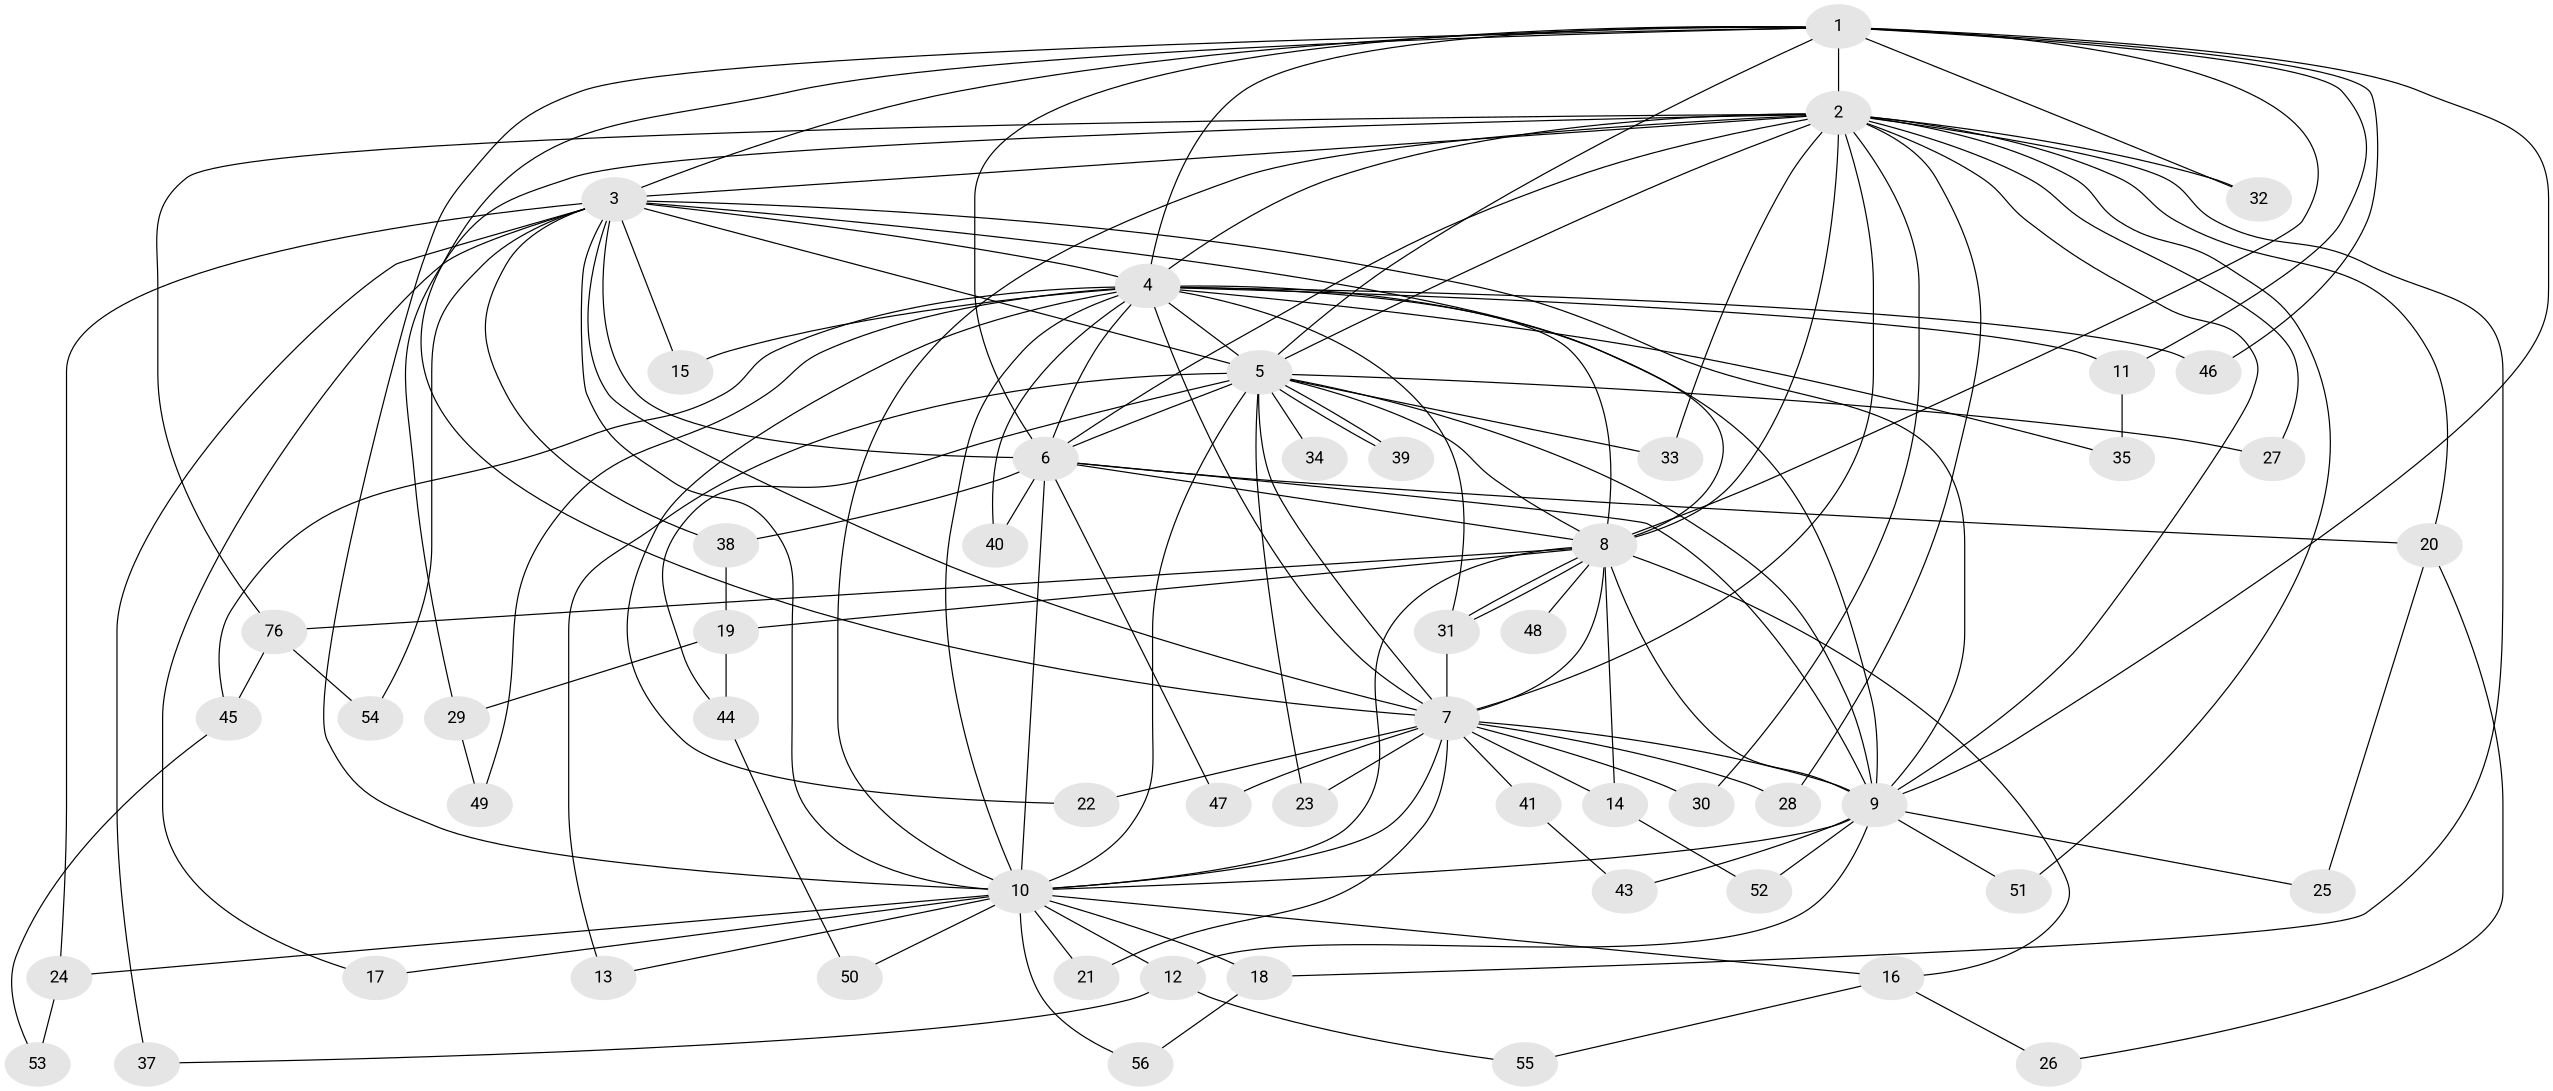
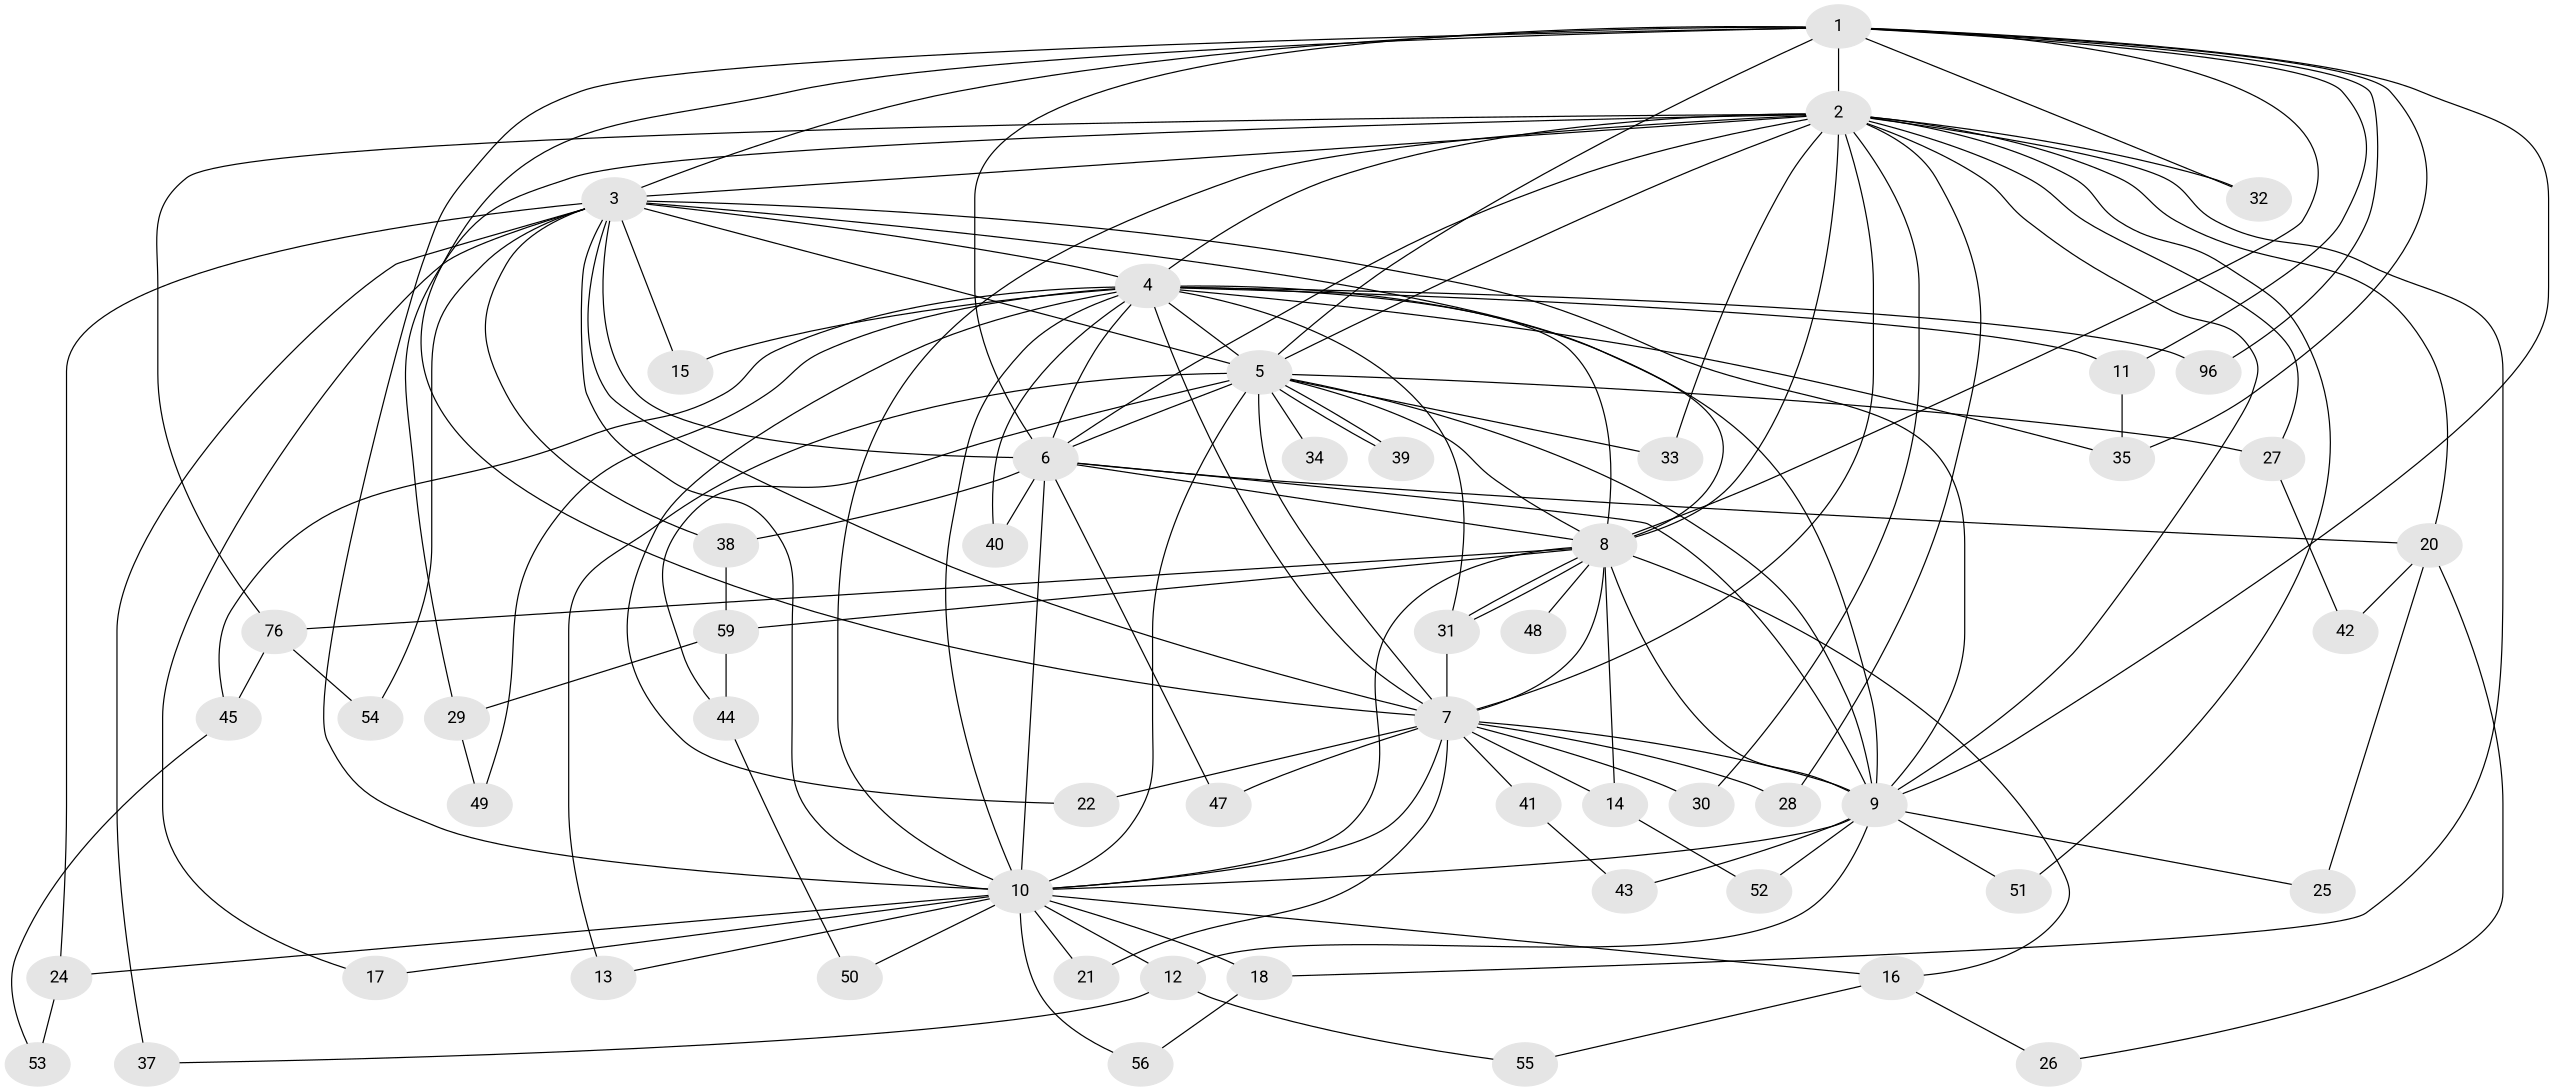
  graph {
    fontname=Roboto
    node [color=gray90 fontname=Roboto style=filled]
    edge [fontname=Roboto]
    1
    2
    3
    4
    5
    6
    7
    8
    9
    10
    11
    32
-   46
+   46 [label=96]
    18
    20
    27
    28
    29
    30
    33
    n21 [label=76]
    51
    15
    17
    24
    37
    38
    54
    22
    35
    40
    45
    49
    31
    13
-   23
    34
    39
    44
    47
    41
    14
    21
-   19
+   19 [label=59]
    16
    48
    12
    25
    43
    52
    50
    56
    26
+   42
    53
    55
    1 -- 2
    1 -- 3
-   1 -- 4
+   1 -- 35
    1 -- 5
    1 -- 6
    1 -- 7
    1 -- 8
    1 -- 9
    1 -- 10
    1 -- 11
    1 -- 32
    1 -- 46
    2 -- 3
    2 -- 4
    2 -- 5
    2 -- 6
    2 -- 7
    2 -- 8
    2 -- 9
    2 -- 10
    2 -- 32
    2 -- 18
    2 -- 20
    2 -- 27
    2 -- 28
    2 -- 29
    2 -- 30
    2 -- 33
    2 -- n21
    2 -- 51
    3 -- 4
    3 -- 5
    3 -- 6
    3 -- 7
    3 -- 8
    3 -- 9
    3 -- 10
    3 -- 15
    3 -- 17
    3 -- 24
    3 -- 37
    3 -- 38
    3 -- 54
    4 -- 5
    4 -- 6
    4 -- 7
    4 -- 8
    4 -- 9
    4 -- 10
    4 -- 11
    4 -- 46
    4 -- 15
    4 -- 22
    4 -- 35
    4 -- 40
    4 -- 45
    4 -- 49
    4 -- 31
    5 -- 6
    5 -- 7
    5 -- 8
    5 -- 9
    5 -- 10
    5 -- 27
    5 -- 33
    5 -- 13
-   5 -- 23
    5 -- 34
    5 -- 39
    5 -- 39
    5 -- 44
    6 -- 8
    6 -- 9
    6 -- 10
    6 -- 20
    6 -- 38
    6 -- 40
    6 -- 47
    7 -- 8
    7 -- 9
    7 -- 10
    7 -- 28
    7 -- 30
    7 -- 22
-   7 -- 23
    7 -- 47
    7 -- 41
    7 -- 14
    7 -- 21
    8 -- 9
    8 -- 10
    8 -- n21
    8 -- 31
    8 -- 31
    8 -- 14
    8 -- 19
    8 -- 16
    8 -- 48
    9 -- 10
    9 -- 51
    9 -- 12
    9 -- 25
    9 -- 43
    9 -- 52
    10 -- 18
    10 -- 17
    10 -- 24
    10 -- 13
    10 -- 21
    10 -- 16
    10 -- 12
    10 -- 50
    10 -- 56
    11 -- 35
    18 -- 56
    20 -- 25
    20 -- 26
+   20 -- 42
+   27 -- 42
    29 -- 49
    n21 -- 54
    n21 -- 45
    24 -- 53
    38 -- 19
    45 -- 53
    31 -- 7
    44 -- 50
    41 -- 43
    14 -- 52
    19 -- 29
    19 -- 44
    16 -- 26
    16 -- 55
    12 -- 37
    12 -- 55
  }
